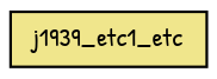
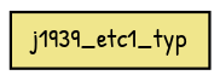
  digraph {
    rankdir=LR
    fontname="Patrick Hand"
-   n1 [color=black fillcolor=khaki fontname="Patrick Hand" fontsize=10 height=0.2 label=j1939_etc1_etc shape=record style=filled width=0.4]
+   n1 [color=black fillcolor=khaki fontname="Patrick Hand" fontsize=10 height=0.2 label=j1939_etc1_typ shape=record style=filled width=0.4]
  }
